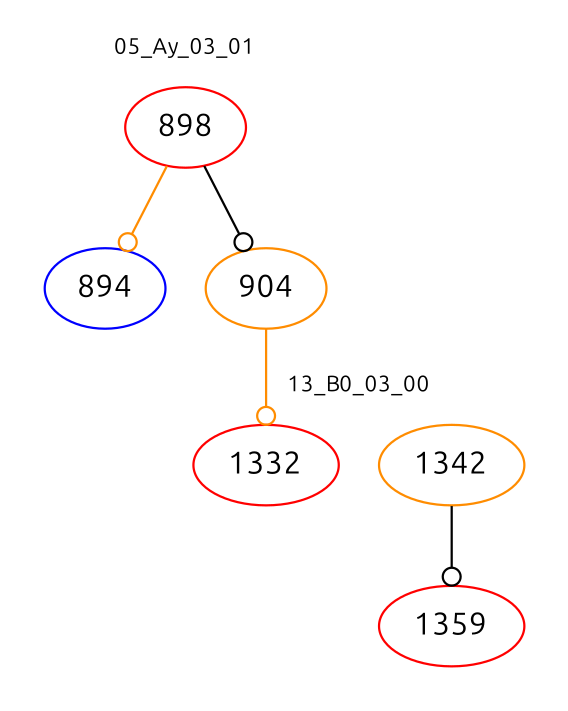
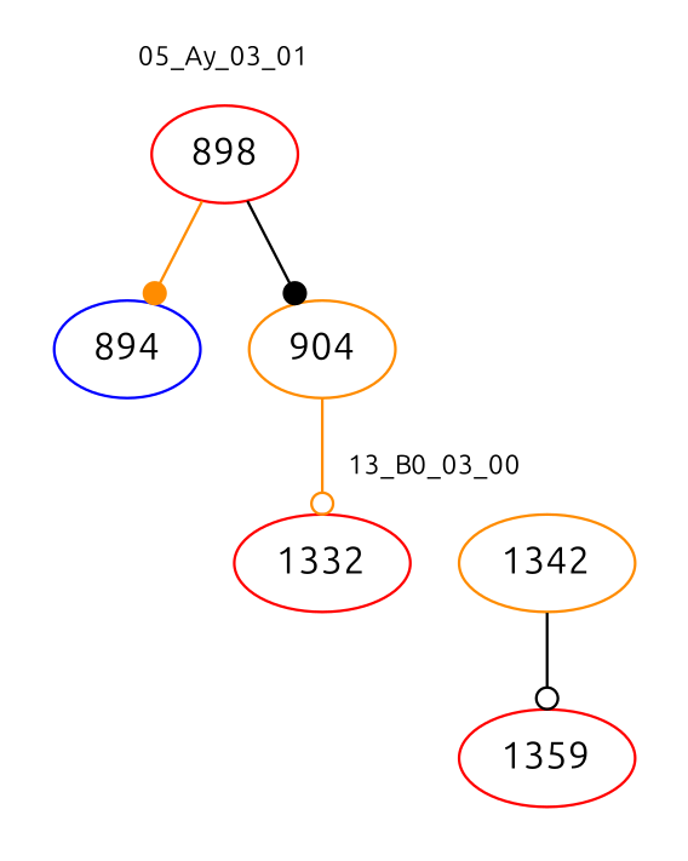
  digraph {
    fontname=Ubuntu
    node [color=red fontname=Ubuntu]
    edge [arrowhead=dot color=darkorange fontname=Ubuntu]
    n1 [label=898]
    n2 [color=blue label=894]
    n3 [color=darkorange label=904]
    n4 [color=darkorange label=1342]
    n5 [label=1332]
    n6 [label=1359]
    subgraph cluster_1 {
      color=white
      fontsize=10
      label="05_Ay_03_01"
      n1
      n2
      n3
    }
    subgraph cluster_2 {
      color=white
      fontsize=10
      label="13_B0_03_00"
      n4
      n5
      n6
    }
-   n1 -> n2 [arrowhead=odot]
-   n1 -> n3 [arrowhead=odot color=black]
+   n1 -> n2
+   n1 -> n3 [color=black]
    n3 -> n5 [arrowhead=odot]
    n4 -> n6 [arrowhead=odot color=black]
  }
